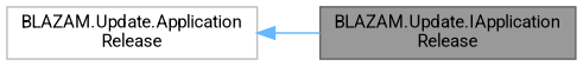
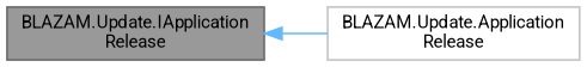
  digraph {
    rankdir=LR
    fontname=Roboto
    node [fontname=Roboto fontsize=10 shape=box style=filled]
    n1 [color=gray40 fillcolor=grey60 fontcolor=black height=0.2 label="BLAZAM.Update.IApplication\lRelease" width=0.4]
    n2 [color=grey75 fillcolor=white height=0.2 label="BLAZAM.Update.Application\lRelease" width=0.4]
-   n2 -> n1 [color=steelblue1 dir=back fontname=Roboto fontsize=10 labelfontname=Helvetica labelfontsize=10 style=solid]
+   n1 -> n2 [color=steelblue1 dir=back fontname=Roboto fontsize=10 labelfontname=Helvetica labelfontsize=10 style=solid]
  }
